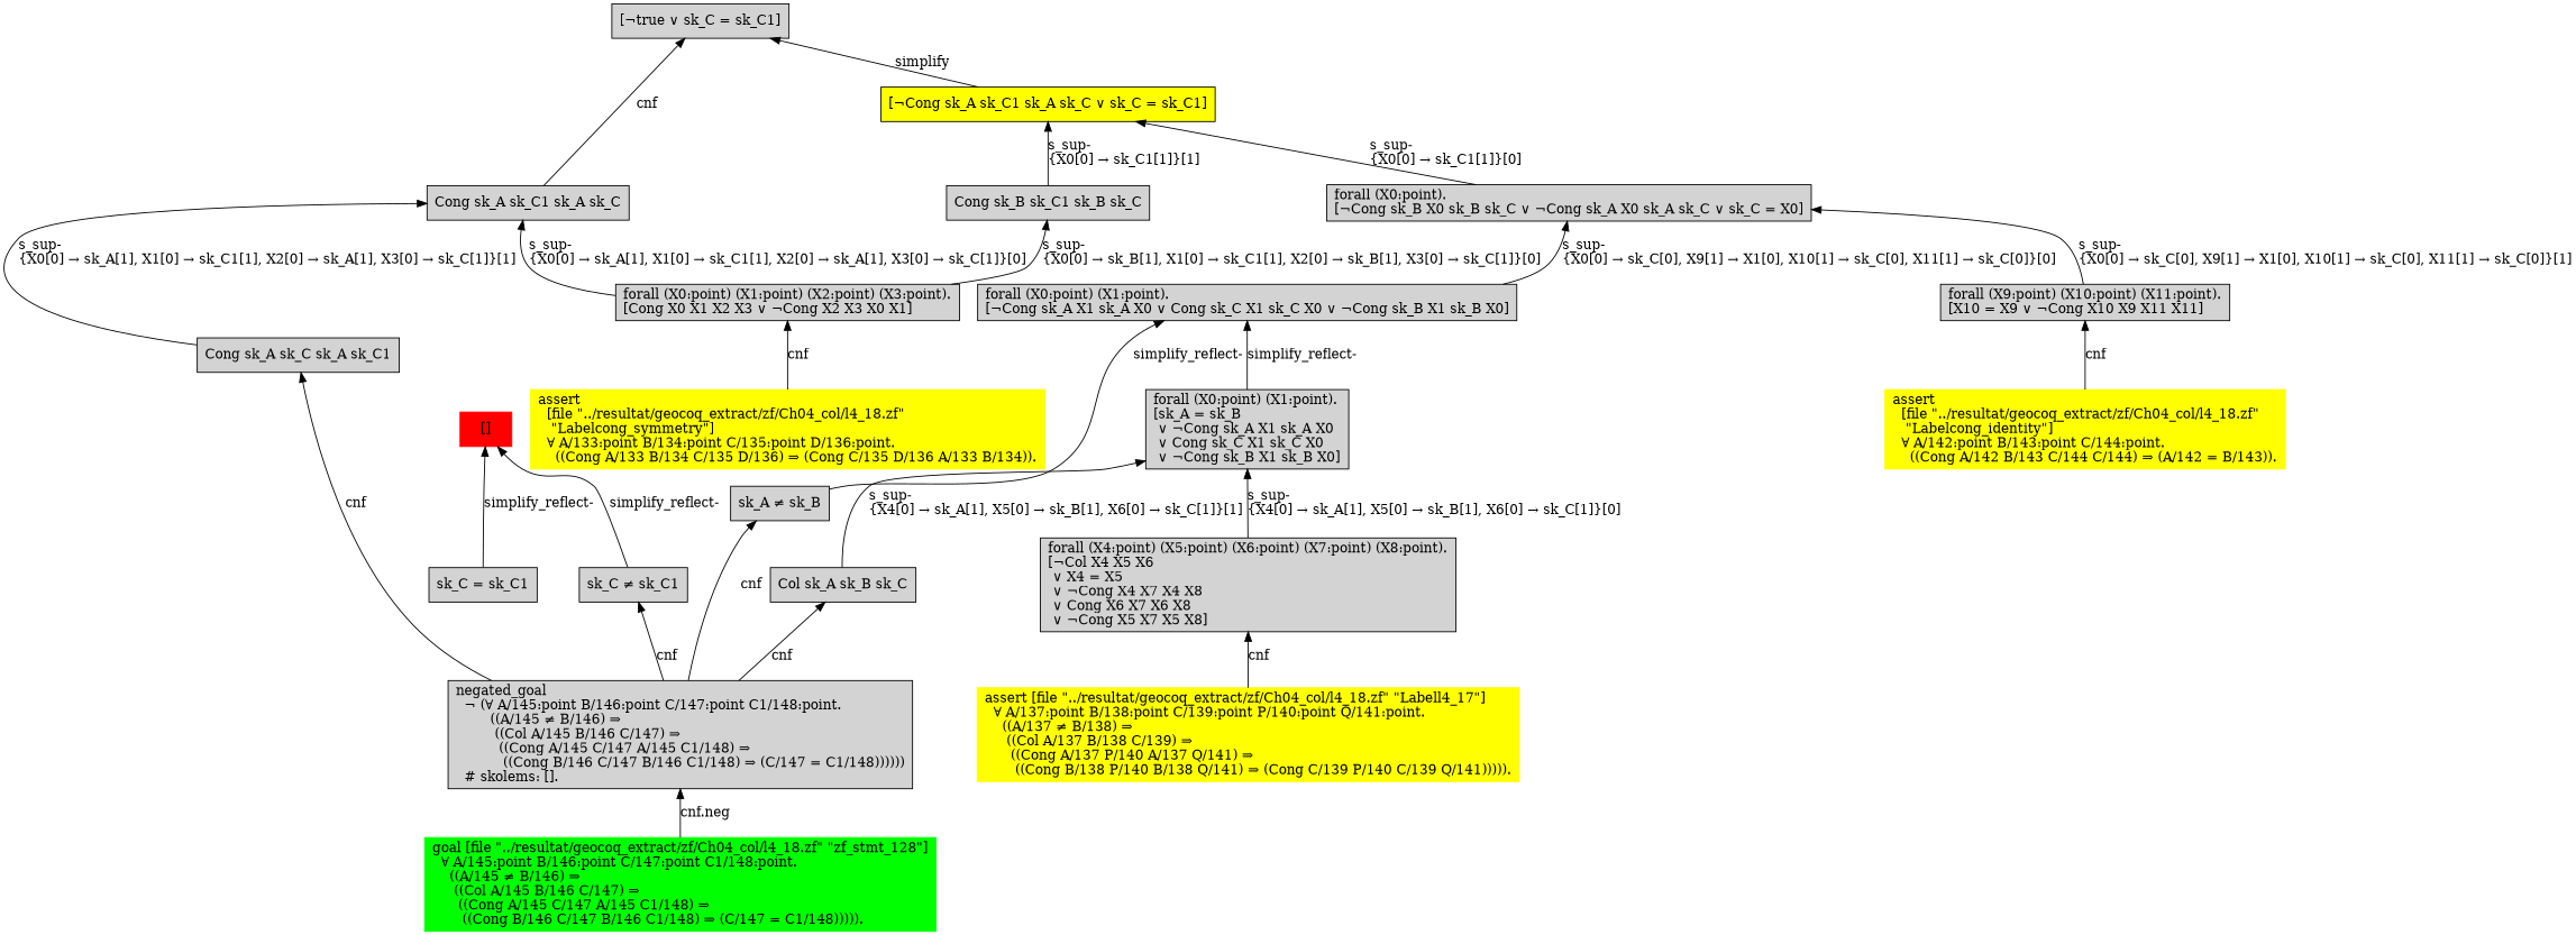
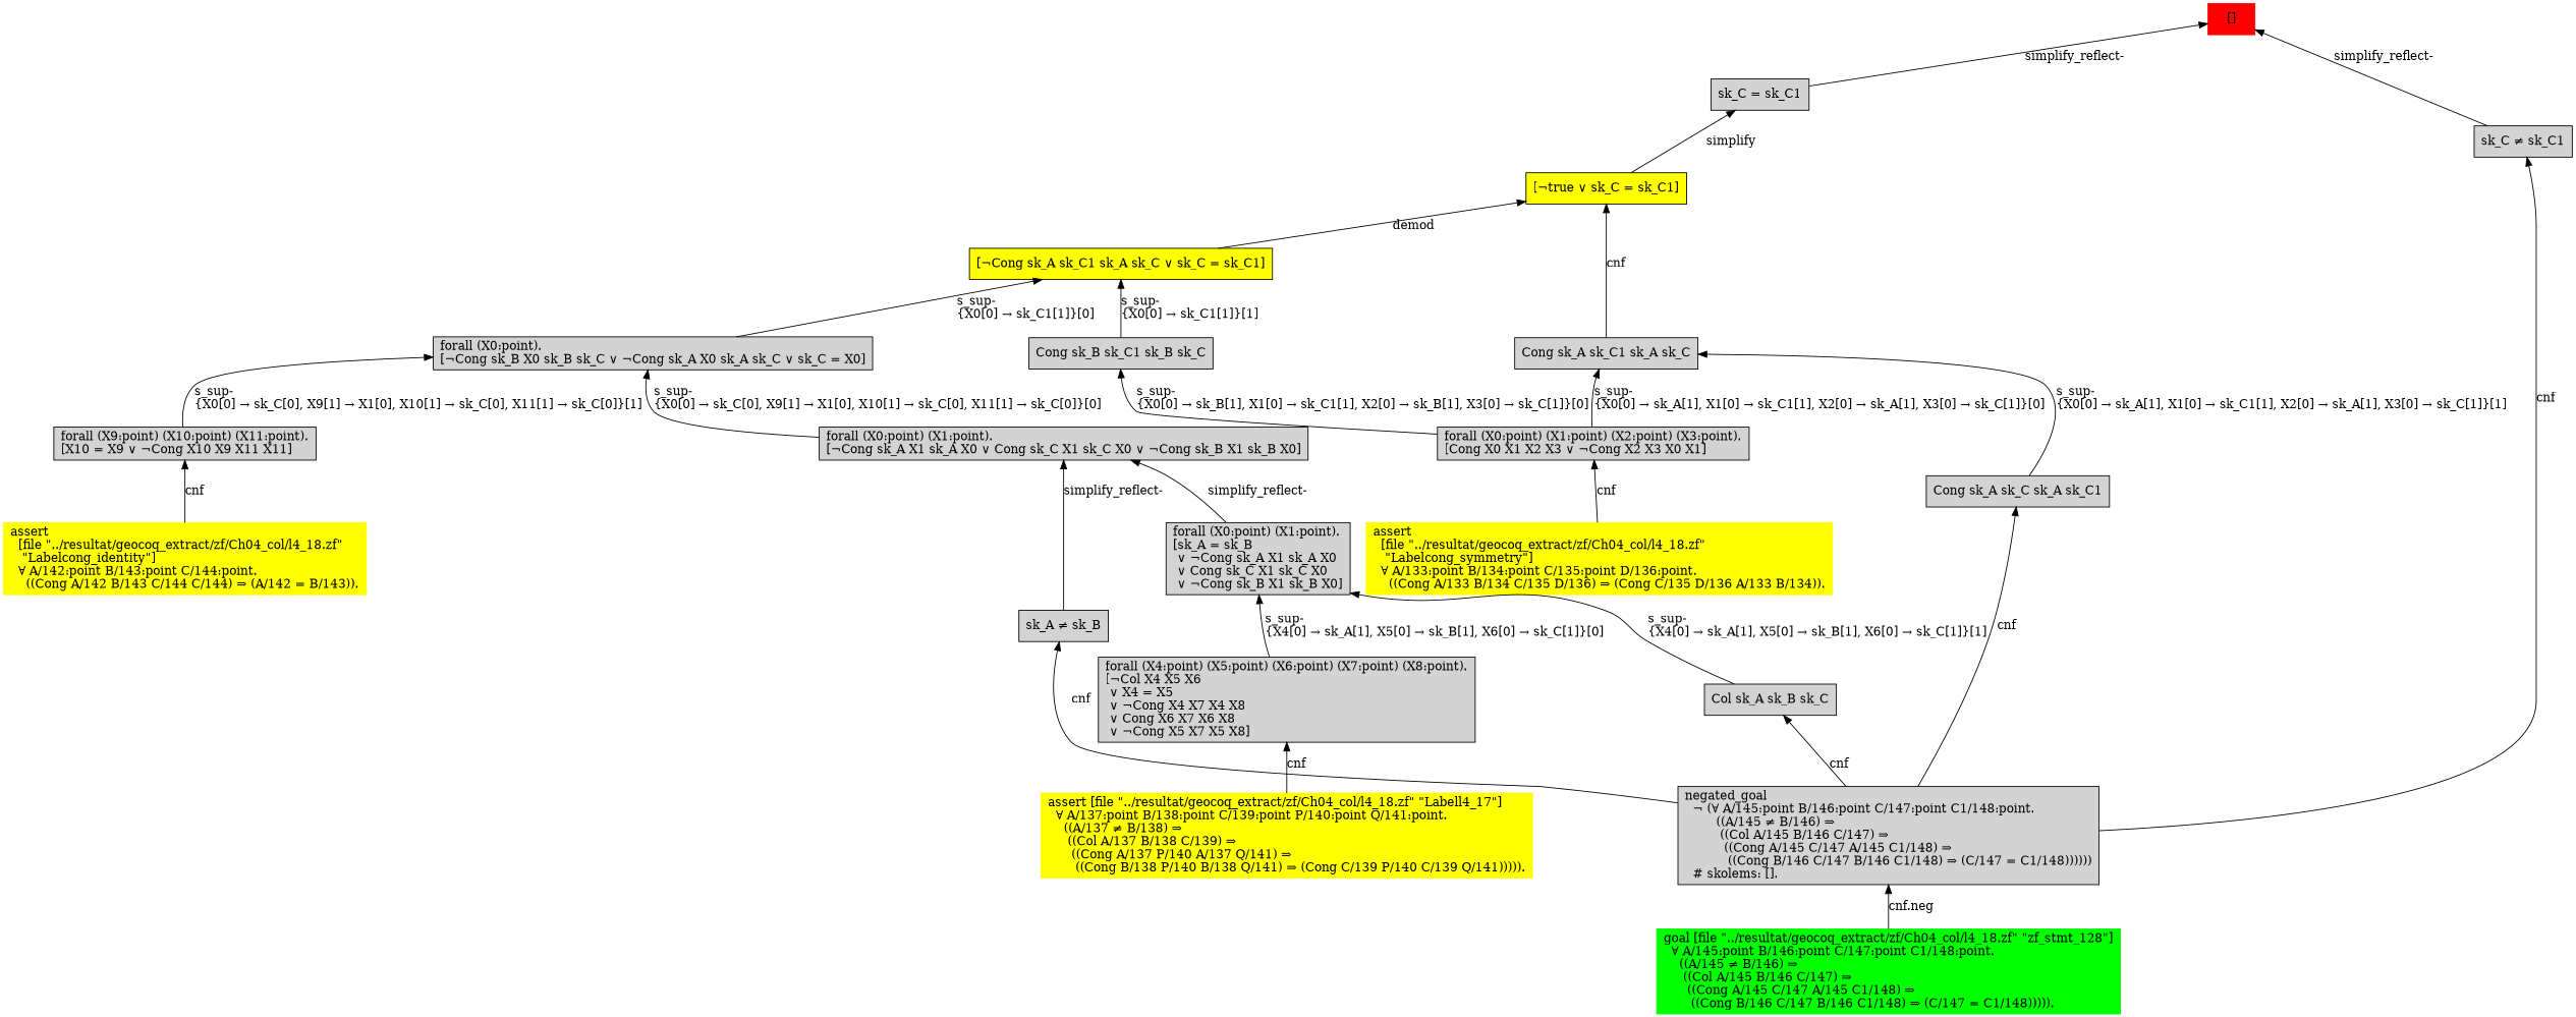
  digraph {
    node [shape=box style=filled]
    edge [dir=back]
    n1 [color=red label="[]"]
    n2 [label="sk_C ≠ sk_C1\l"]
    n3 [label="sk_C = sk_C1\l"]
    n4 [label="negated_goal\l  ¬ (∀ A/145:point B/146:point C/147:point C1/148:point.\l        ((A/145 ≠ B/146) ⇒\l         ((Col A/145 B/146 C/147) ⇒\l          ((Cong A/145 C/147 A/145 C1/148) ⇒\l           ((Cong B/146 C/147 B/146 C1/148) ⇒ (C/147 = C1/148))))))\l  # skolems: [].\l"]
-   n5 [label="[¬true ∨ sk_C = sk_C1]\l"]
+   n5 [label="[¬true ∨ sk_C = sk_C1]\l" fillcolor=yellow]
    n6 [color=green label="goal [file \"../resultat/geocoq_extract/zf/Ch04_col/l4_18.zf\" \"zf_stmt_128\"]\l  ∀ A/145:point B/146:point C/147:point C1/148:point.\l    ((A/145 ≠ B/146) ⇒\l     ((Col A/145 B/146 C/147) ⇒\l      ((Cong A/145 C/147 A/145 C1/148) ⇒\l       ((Cong B/146 C/147 B/146 C1/148) ⇒ (C/147 = C1/148))))).\l"]
    n7 [label="Cong sk_A sk_C1 sk_A sk_C\l"]
    n8 [fillcolor=yellow label="[¬Cong sk_A sk_C1 sk_A sk_C ∨ sk_C = sk_C1]\l"]
    n9 [label="forall (X0:point) (X1:point) (X2:point) (X3:point).\l[Cong X0 X1 X2 X3 ∨ ¬Cong X2 X3 X0 X1]\l"]
    n10 [label="Cong sk_A sk_C sk_A sk_C1\l"]
    n11 [label="forall (X0:point).\l[¬Cong sk_B X0 sk_B sk_C ∨ ¬Cong sk_A X0 sk_A sk_C ∨ sk_C = X0]\l"]
    n12 [label="Cong sk_B sk_C1 sk_B sk_C\l"]
    n13 [color=yellow label="assert\l  [file \"../resultat/geocoq_extract/zf/Ch04_col/l4_18.zf\" \l   \"Labelcong_symmetry\"]\l  ∀ A/133:point B/134:point C/135:point D/136:point.\l    ((Cong A/133 B/134 C/135 D/136) ⇒ (Cong C/135 D/136 A/133 B/134)).\l"]
    n14 [label="forall (X9:point) (X10:point) (X11:point).\l[X10 = X9 ∨ ¬Cong X10 X9 X11 X11]\l"]
    n15 [label="forall (X0:point) (X1:point).\l[¬Cong sk_A X1 sk_A X0 ∨ Cong sk_C X1 sk_C X0 ∨ ¬Cong sk_B X1 sk_B X0]\l"]
    n16 [color=yellow label="assert\l  [file \"../resultat/geocoq_extract/zf/Ch04_col/l4_18.zf\" \l   \"Labelcong_identity\"]\l  ∀ A/142:point B/143:point C/144:point.\l    ((Cong A/142 B/143 C/144 C/144) ⇒ (A/142 = B/143)).\l"]
    n17 [label="sk_A ≠ sk_B\l"]
    n18 [label="forall (X0:point) (X1:point).\l[sk_A = sk_B\l ∨ ¬Cong sk_A X1 sk_A X0\l ∨ Cong sk_C X1 sk_C X0\l ∨ ¬Cong sk_B X1 sk_B X0]\l"]
    n19 [label="forall (X4:point) (X5:point) (X6:point) (X7:point) (X8:point).\l[¬Col X4 X5 X6\l ∨ X4 = X5\l ∨ ¬Cong X4 X7 X4 X8\l ∨ Cong X6 X7 X6 X8\l ∨ ¬Cong X5 X7 X5 X8]\l"]
    n20 [label="Col sk_A sk_B sk_C\l"]
    n21 [color=yellow label="assert [file \"../resultat/geocoq_extract/zf/Ch04_col/l4_18.zf\" \"Labell4_17\"]\l  ∀ A/137:point B/138:point C/139:point P/140:point Q/141:point.\l    ((A/137 ≠ B/138) ⇒\l     ((Col A/137 B/138 C/139) ⇒\l      ((Cong A/137 P/140 A/137 Q/141) ⇒\l       ((Cong B/138 P/140 B/138 Q/141) ⇒ (Cong C/139 P/140 C/139 Q/141))))).\l"]
    n1 -> n2 [label="simplify_reflect-"]
    n1 -> n3 [label="simplify_reflect-"]
    n2 -> n4 [label=cnf]
+   n3 -> n5 [label=simplify]
    n4 -> n6 [label="cnf.neg"]
    n5 -> n7 [label=cnf]
-   n5 -> n8 [label=simplify]
+   n5 -> n8 [label=demod]
    n7 -> n9 [label="s_sup-\l\{X0[0] → sk_A[1], X1[0] → sk_C1[1], X2[0] → sk_A[1], X3[0] → sk_C[1]\}[0]\l"]
    n7 -> n10 [label="s_sup-\l\{X0[0] → sk_A[1], X1[0] → sk_C1[1], X2[0] → sk_A[1], X3[0] → sk_C[1]\}[1]\l"]
    n8 -> n11 [label="s_sup-\l\{X0[0] → sk_C1[1]\}[0]\l"]
    n8 -> n12 [label="s_sup-\l\{X0[0] → sk_C1[1]\}[1]\l"]
    n9 -> n13 [label=cnf]
    n10 -> n4 [label=cnf]
    n11 -> n14 [label="s_sup-\l\{X0[0] → sk_C[0], X9[1] → X1[0], X10[1] → sk_C[0], X11[1] → sk_C[0]\}[1]\l"]
    n11 -> n15 [label="s_sup-\l\{X0[0] → sk_C[0], X9[1] → X1[0], X10[1] → sk_C[0], X11[1] → sk_C[0]\}[0]\l"]
    n12 -> n9 [label="s_sup-\l\{X0[0] → sk_B[1], X1[0] → sk_C1[1], X2[0] → sk_B[1], X3[0] → sk_C[1]\}[0]\l"]
    n14 -> n16 [label=cnf]
    n15 -> n17 [label="simplify_reflect-"]
    n15 -> n18 [label="simplify_reflect-"]
    n17 -> n4 [label=cnf]
    n18 -> n19 [label="s_sup-\l\{X4[0] → sk_A[1], X5[0] → sk_B[1], X6[0] → sk_C[1]\}[0]\l"]
    n18 -> n20 [label="s_sup-\l\{X4[0] → sk_A[1], X5[0] → sk_B[1], X6[0] → sk_C[1]\}[1]\l"]
    n19 -> n21 [label=cnf]
    n20 -> n4 [label=cnf]
  }
